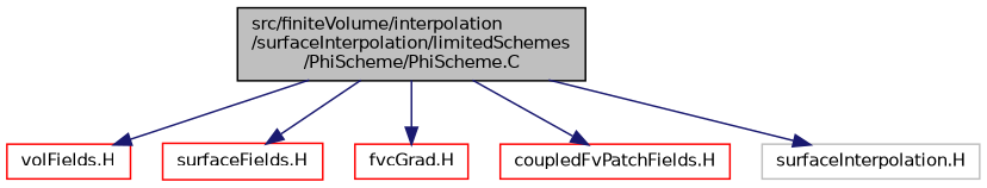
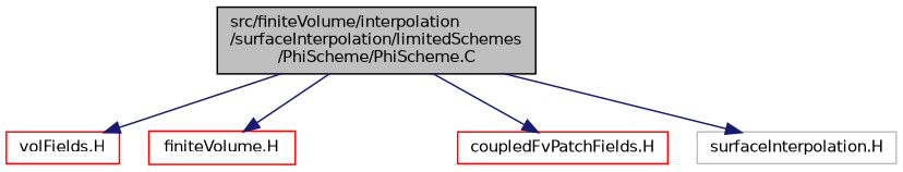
  digraph {
    fontname="DejaVu Sans"
    node [color=red fontname="DejaVu Sans" fontsize=10 shape=record]
    edge [color=midnightblue fontname="DejaVu Sans" fontsize=10 labelfontname=Helvetica labelfontsize=10 style=solid]
    n1 [color=black fillcolor=grey75 fontcolor=black height=0.2 label="src/finiteVolume/interpolation\l/surfaceInterpolation/limitedSchemes\l/PhiScheme/PhiScheme.C" style=filled width=0.4]
    n2 [height=0.2 label="volFields.H" width=0.4]
-   n3 [height=0.2 label="surfaceFields.H" width=0.4]
-   n4 [height=0.2 label="fvcGrad.H" width=0.4]
+   n3 [height=0.2 label="finiteVolume.H" width=0.4]
    n5 [height=0.2 label="coupledFvPatchFields.H" width=0.4]
    n6 [color=grey75 height=0.2 label="surfaceInterpolation.H" width=0.4]
    n1 -> n2
    n1 -> n3
-   n1 -> n4
    n1 -> n5
    n1 -> n6
  }
